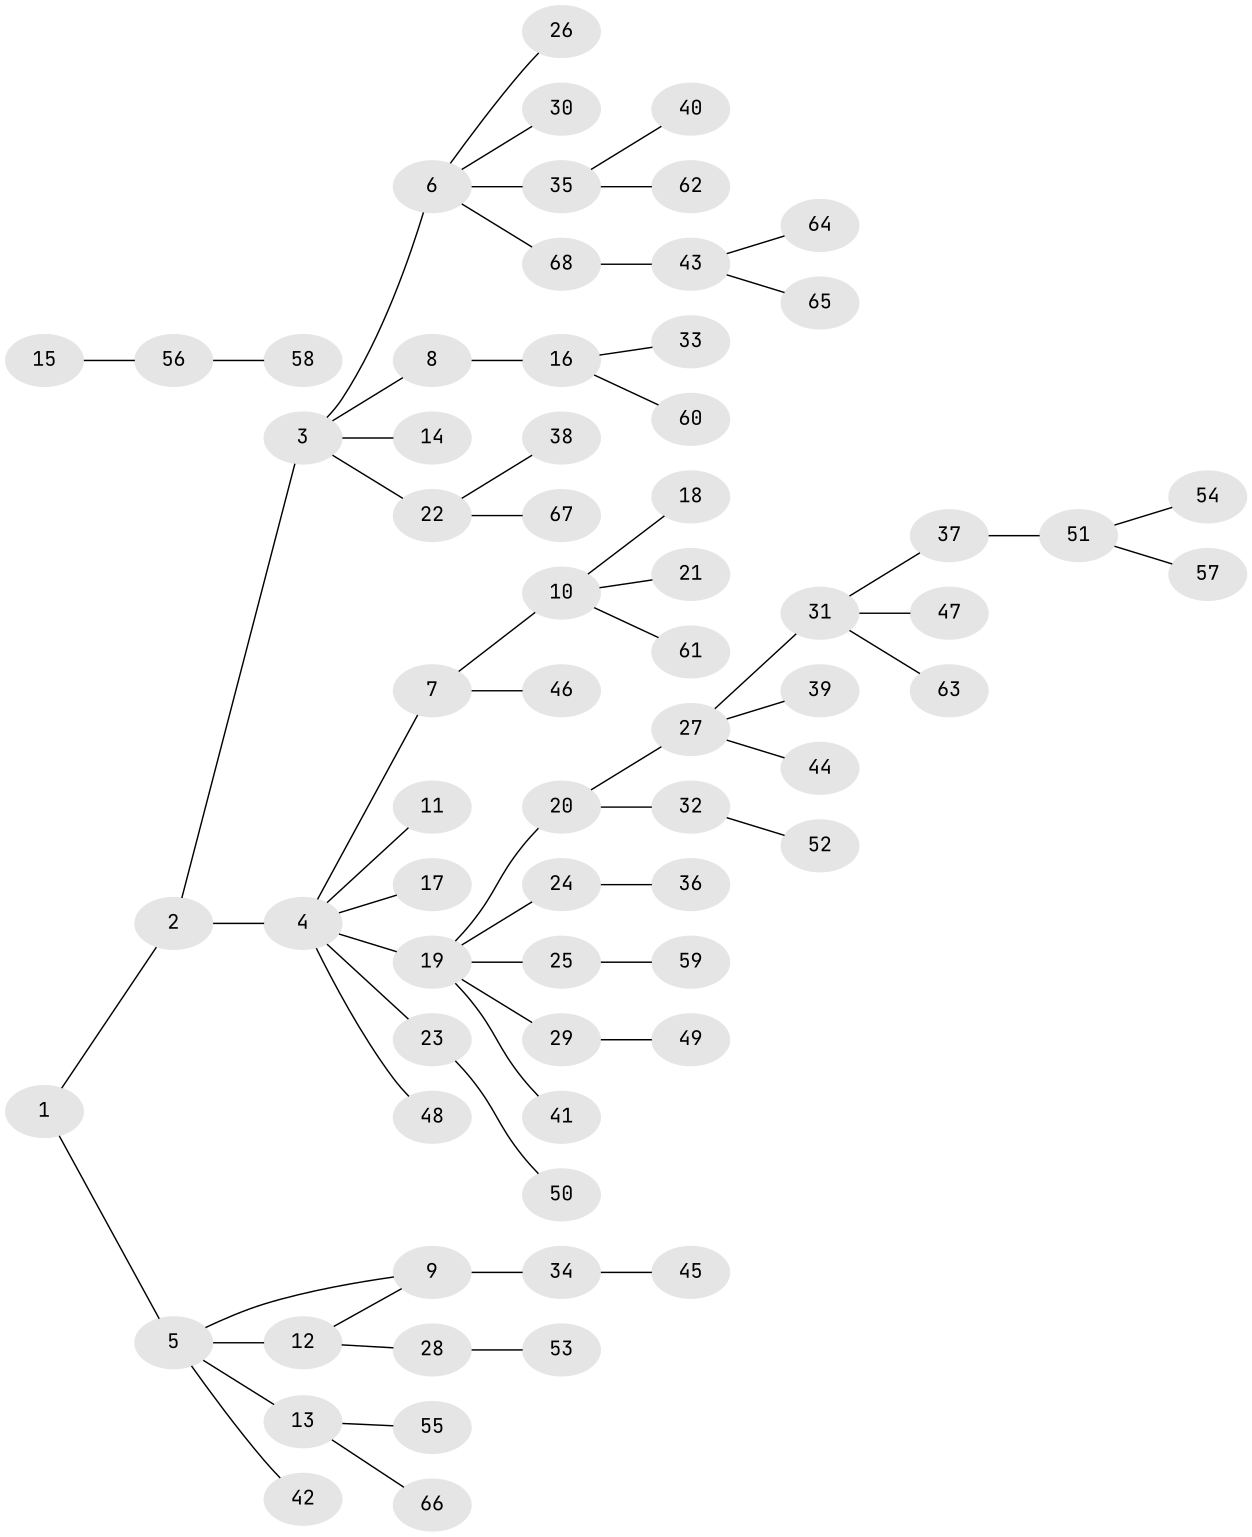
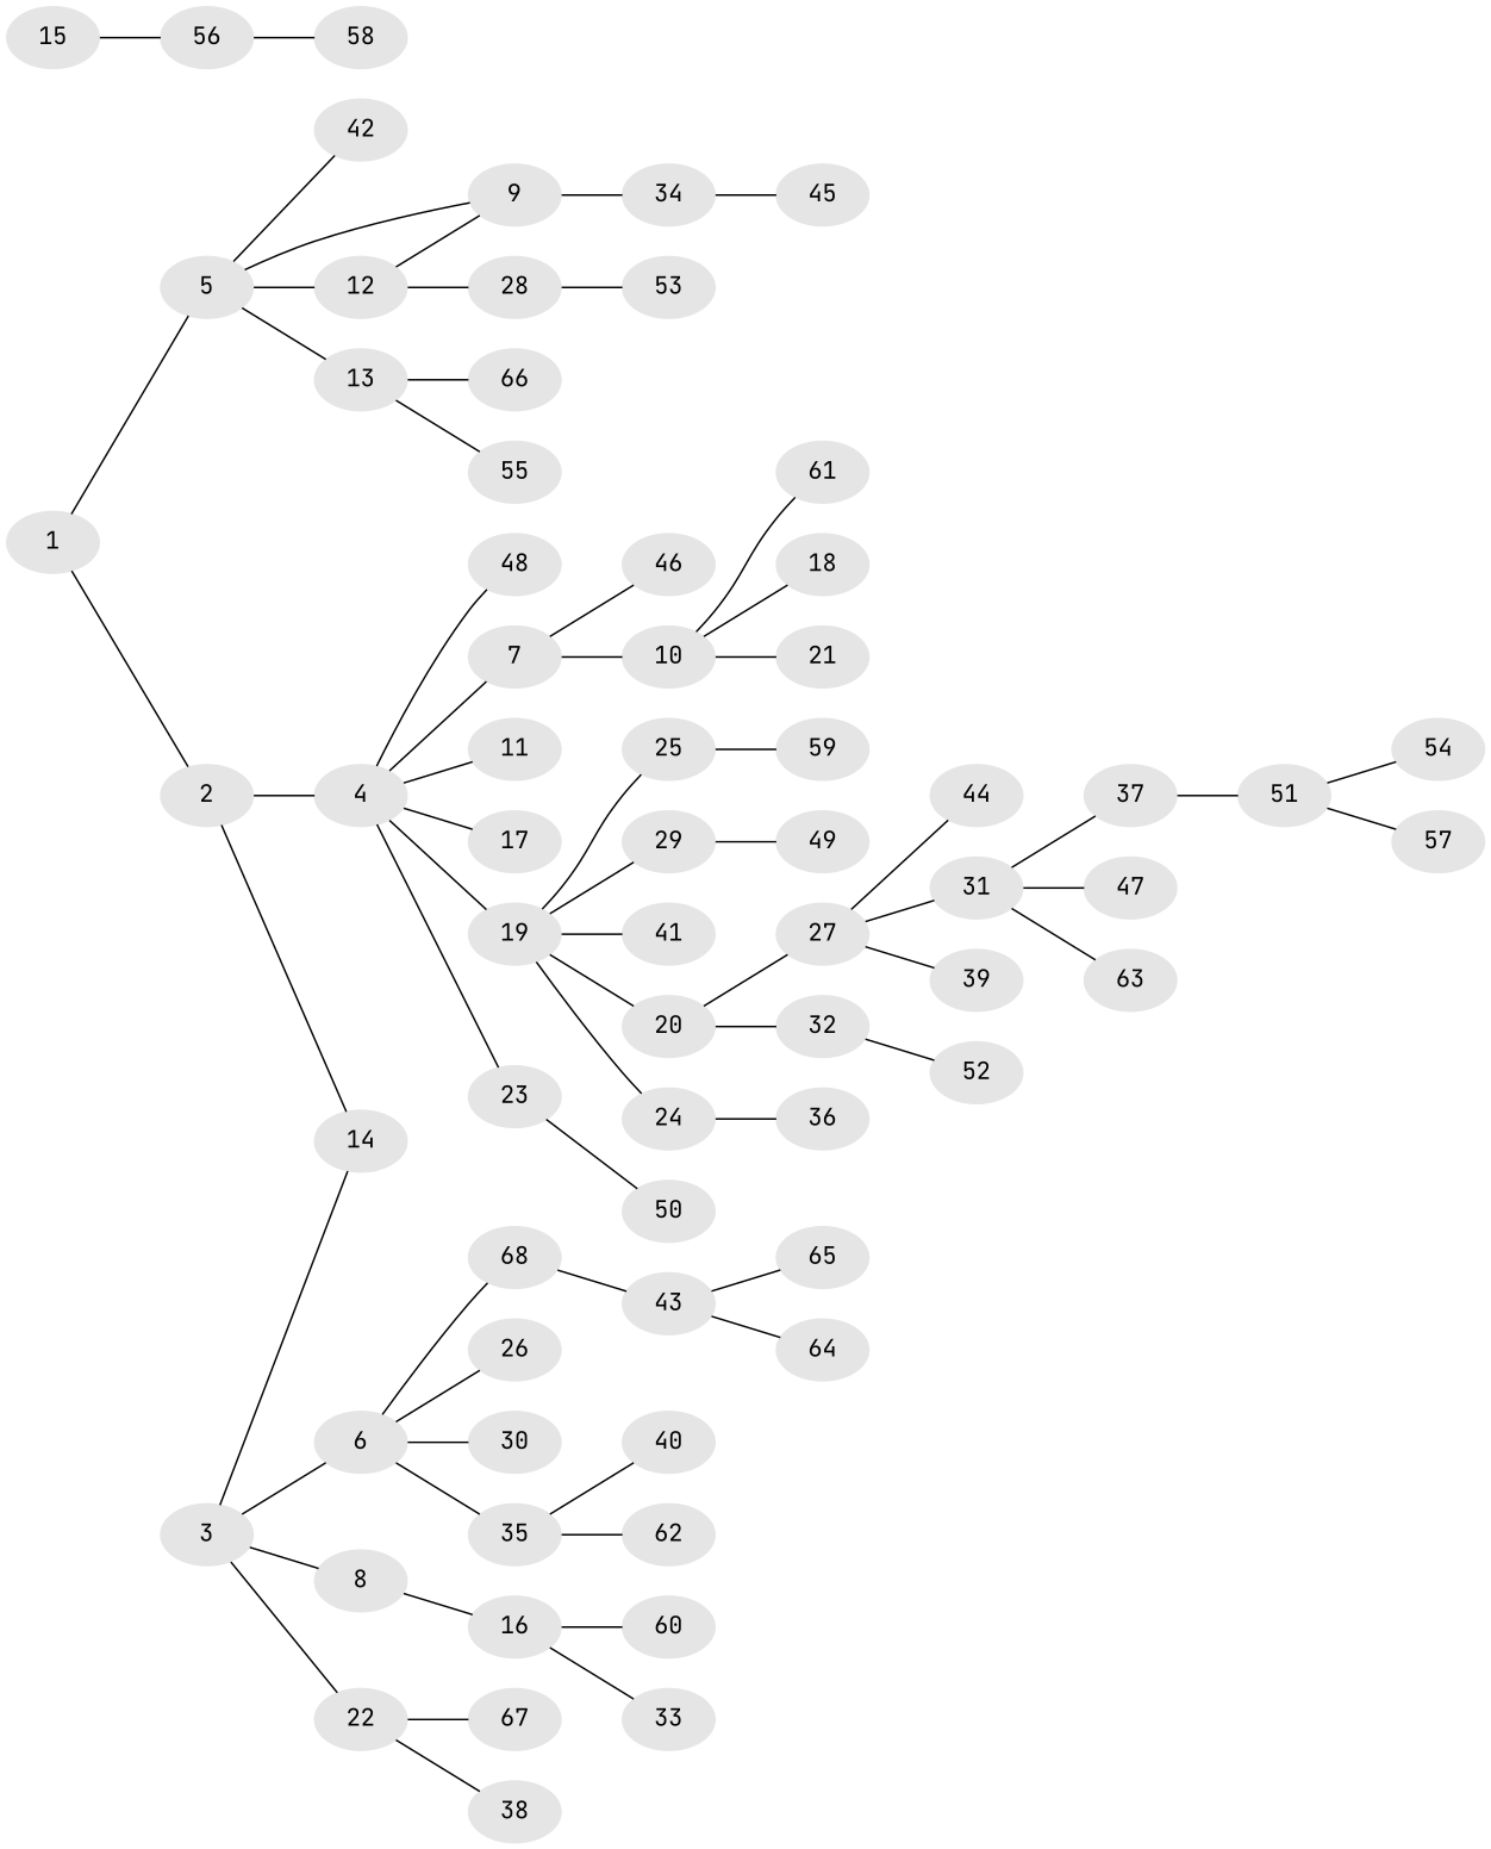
  graph {
    fontname="JetBrains Mono"
    rankdir=LR
    node [color=gray90 fontname="JetBrains Mono" style=filled]
    edge [fontname="JetBrains Mono"]
    1
    2
    5
    3
    4
    9
    12
    13
    42
    6
    8
    14
    22
    7
    11
    17
    19
    23
    48
    26
    30
    35
    68
    16
    38
    67
    10
    46
    20
    24
    25
    29
    41
    50
    34
    28
    55
    66
    40
    62
    43
    18
    21
    61
    33
    60
    45
    15
    56
    53
    58
    27
    32
    36
    59
    49
    31
    39
    44
    52
    37
    47
    63
    51
    64
    65
    54
    57
    1 -- 2
    1 -- 5
-   2 -- 3
+   2 -- 14
    2 -- 4
    5 -- 9
    5 -- 12
    5 -- 13
    5 -- 42
    3 -- 6
    3 -- 8
    3 -- 14
    3 -- 22
    4 -- 7
    4 -- 11
    4 -- 17
    4 -- 19
    4 -- 23
    4 -- 48
    9 -- 34
    12 -- 9
    12 -- 28
    13 -- 55
    13 -- 66
    6 -- 26
    6 -- 30
    6 -- 35
    6 -- 68
    8 -- 16
    22 -- 38
    22 -- 67
    7 -- 10
    7 -- 46
    19 -- 20
    19 -- 24
    19 -- 25
    19 -- 29
    19 -- 41
    23 -- 50
    35 -- 40
    35 -- 62
    68 -- 43
    16 -- 33
    16 -- 60
    10 -- 18
    10 -- 21
    10 -- 61
    20 -- 27
    20 -- 32
    24 -- 36
    25 -- 59
    29 -- 49
    34 -- 45
    28 -- 53
    43 -- 64
    43 -- 65
    15 -- 56
    56 -- 58
    27 -- 31
    27 -- 39
    27 -- 44
    32 -- 52
    31 -- 37
    31 -- 47
    31 -- 63
    37 -- 51
    51 -- 54
    51 -- 57
  }
